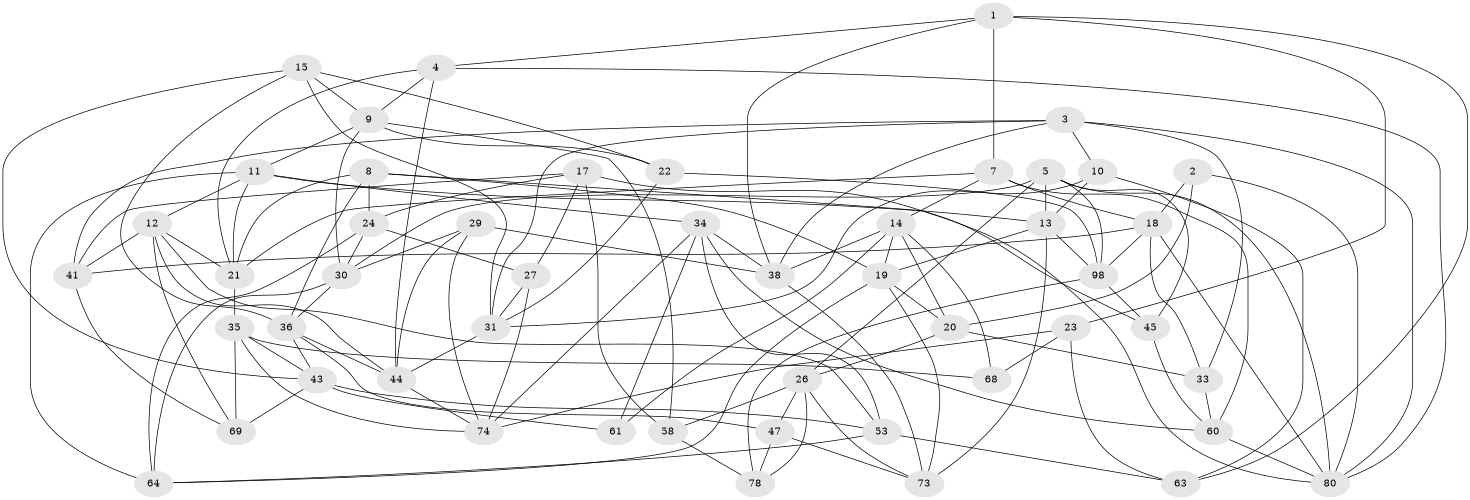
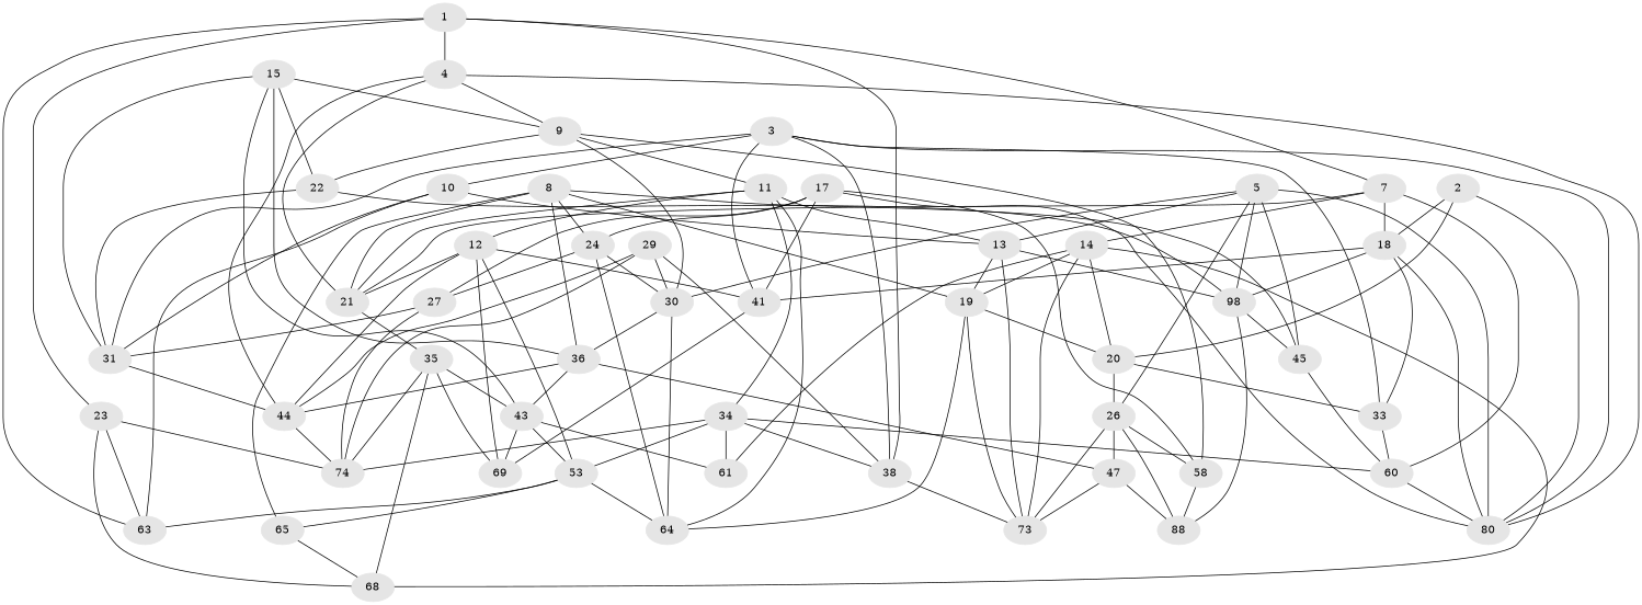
  graph {
    node [color=gray90 style=filled]
    1 [super="+6"]
    4 [super="+84"]
    7 [super="+77"]
    23
    38 [super="+49"]
    63
    9 [super="+75"]
    80 [super="+81"]
    21 [super="+76"]
    44 [super="+59"]
    18 [super="+25"]
    14 [super="+82"]
    60 [super="+72"]
    30 [super="+57"]
    11 [super="+46"]
    22
    58
    68
    74 [super="+79"]
    73 [super="+86"]
    33
    41 [super="+54"]
    n23 [label=98 super="+67"]
    2
    20 [super="+62"]
    26 [super="+70"]
    3 [super="+32"]
    10
    31 [super="+83"]
    13 [super="+42"]
    69
    35 [super="+66"]
    36 [super="+56"]
    43 [super="+85"]
    47
    5 [super="+39"]
    n37 [label=45]
    19 [super="+52"]
-   78
+   78 [label=88]
    64 [super="+87"]
    61
    8 [super="+16"]
    24 [super="+45"]
+   65
    27
    12 [super="+51"]
    34 [super="+40"]
    53 [super="+71"]
    15
    17 [super="+37"]
    29 [super="+50"]
    1 -- 4
    1 -- 7
    1 -- 23
    1 -- 38
    1 -- 63
    4 -- 9
    4 -- 80
    4 -- 21
    4 -- 44
    7 -- 21
    7 -- 18
    7 -- 14
    7 -- 60 [weight=2]
    23 -- 63
    23 -- 68
    23 -- 74
    38 -- 73
    9 -- 30
    9 -- 11
    9 -- 22
    9 -- 58
    21 -- 35
    44 -- 74
    18 -- 80
    18 -- 33
    18 -- 41
    18 -- n23
    14 -- 68
-   14 -- 38
+   14 -- 73
    14 -- 20
    14 -- 19
    14 -- 61
    60 -- 80
    30 -- 36
    30 -- 64
    11 -- 21
    11 -- 13
    11 -- 64
    11 -- 12
    11 -- 34
    22 -- n23
    22 -- 31
    58 -- 78
    33 -- 60
    41 -- 69
    n23 -- n37
    n23 -- 78
    2 -- 80
    2 -- 18
    2 -- 20 [weight=2]
    20 -- 33
    20 -- 26
    26 -- 58
    26 -- 73
    26 -- 47
    26 -- 78
    3 -- 38
    3 -- 80
    3 -- 33
    3 -- 41
    3 -- 10
    3 -- 31
    10 -- 63
    10 -- 31
    10 -- 13
    31 -- 44
    13 -- 73
    13 -- n23
    13 -- 19
    35 -- 68
    35 -- 74
    35 -- 69
    35 -- 43
    36 -- 44
    36 -- 43
    36 -- 47
    43 -- 69
    43 -- 61
    43 -- 53
    47 -- 73
    47 -- 78
    5 -- 80
    5 -- 30
    5 -- n23
    5 -- 26
    5 -- 13
    5 -- n37
    n37 -- 60
    19 -- 73
    19 -- 20
    19 -- 64
    8 -- 21
    8 -- 36
    8 -- n37
    8 -- 19
    8 -- 24
+   8 -- 65 [weight=2]
    24 -- 30
    24 -- 64 [weight=2]
    24 -- 27
+   65 -- 68
    27 -- 74
    27 -- 31
    12 -- 21
    12 -- 44
    12 -- 41
    12 -- 69
    12 -- 53
    34 -- 38
    34 -- 60
    34 -- 74
    34 -- 61
    34 -- 53
    53 -- 63
    53 -- 64
+   53 -- 65
    15 -- 9
    15 -- 22
    15 -- 31
    15 -- 36
    15 -- 43
    17 -- 80
    17 -- 58
    17 -- 41 [weight=2]
    17 -- 24
    17 -- 27
    29 -- 38
    29 -- 44
    29 -- 30
    29 -- 74
  }
